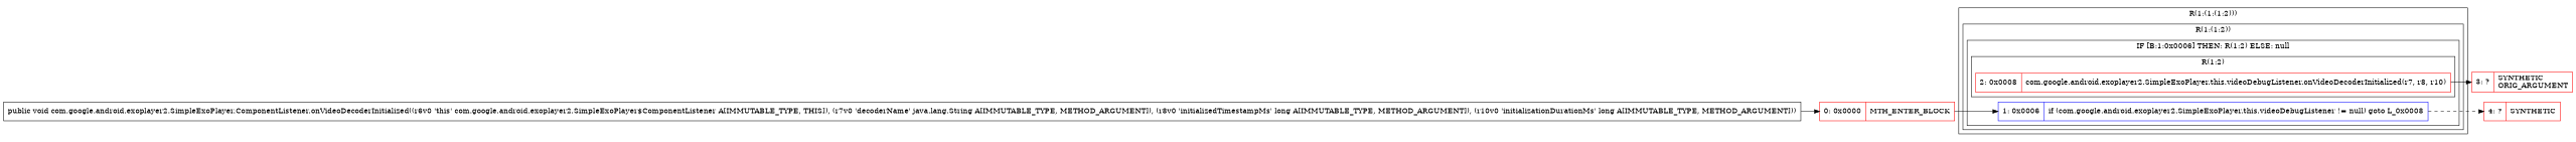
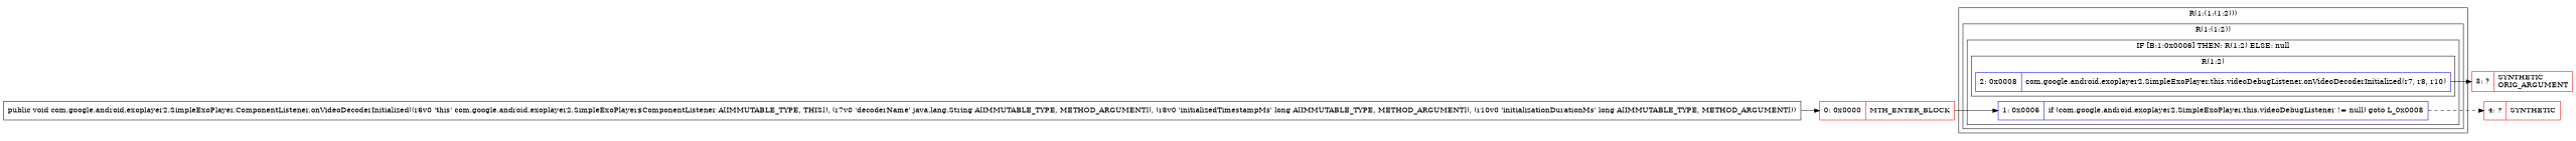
  digraph {
    rankdir=LR
    node [color=red shape=record]
-   n1 [label="{2\:\ 0x0008|com.google.android.exoplayer2.SimpleExoPlayer.this.videoDebugListener.onVideoDecoderInitialized(r7, r8, r10)\l}"]
+   n1 [color=blue label="{2\:\ 0x0008|com.google.android.exoplayer2.SimpleExoPlayer.this.videoDebugListener.onVideoDecoderInitialized(r7, r8, r10)\l}"]
    n2 [color=blue label="{1\:\ 0x0006|if (com.google.android.exoplayer2.SimpleExoPlayer.this.videoDebugListener != null) goto L_0x0008\l}"]
    n3 [label="{3\:\ ?|SYNTHETIC\lORIG_ARGUMENT\l}"]
    n4 [label="{4\:\ ?|SYNTHETIC\l}"]
    n5 [label="{0\:\ 0x0000|MTH_ENTER_BLOCK\l}"]
    n6 [label="{public void com.google.android.exoplayer2.SimpleExoPlayer.ComponentListener.onVideoDecoderInitialized((r6v0 'this' com.google.android.exoplayer2.SimpleExoPlayer$ComponentListener A[IMMUTABLE_TYPE, THIS]), (r7v0 'decoderName' java.lang.String A[IMMUTABLE_TYPE, METHOD_ARGUMENT]), (r8v0 'initializedTimestampMs' long A[IMMUTABLE_TYPE, METHOD_ARGUMENT]), (r10v0 'initializationDurationMs' long A[IMMUTABLE_TYPE, METHOD_ARGUMENT])) }" color=""]
    subgraph cluster_1 {
      label="R(1:(1:(1:2)))"
      subgraph cluster_2 {
        label="R(1:(1:2))"
        subgraph cluster_3 {
          label="IF [B:1:0x0006] THEN: R(1:2) ELSE: null"
          n2
          subgraph cluster_4 {
            label="R(1:2)"
            n1
          }
        }
      }
    }
    n1 -> n3
    n2 -> n4 [style=dashed]
    n5 -> n2
    n6 -> n5
  }
